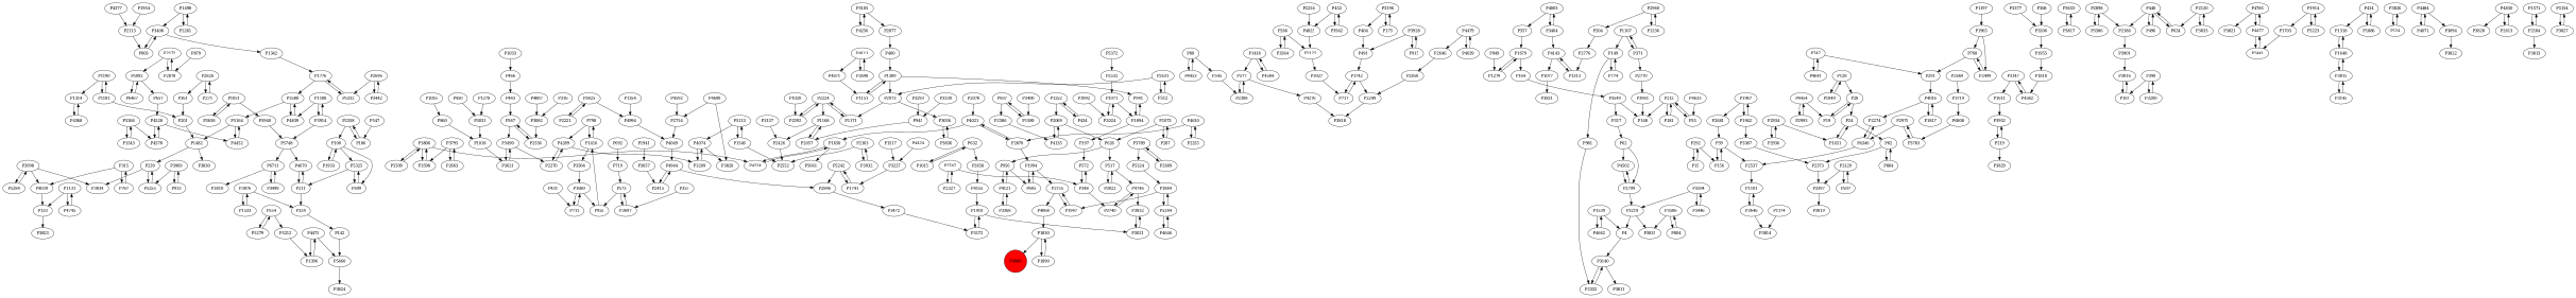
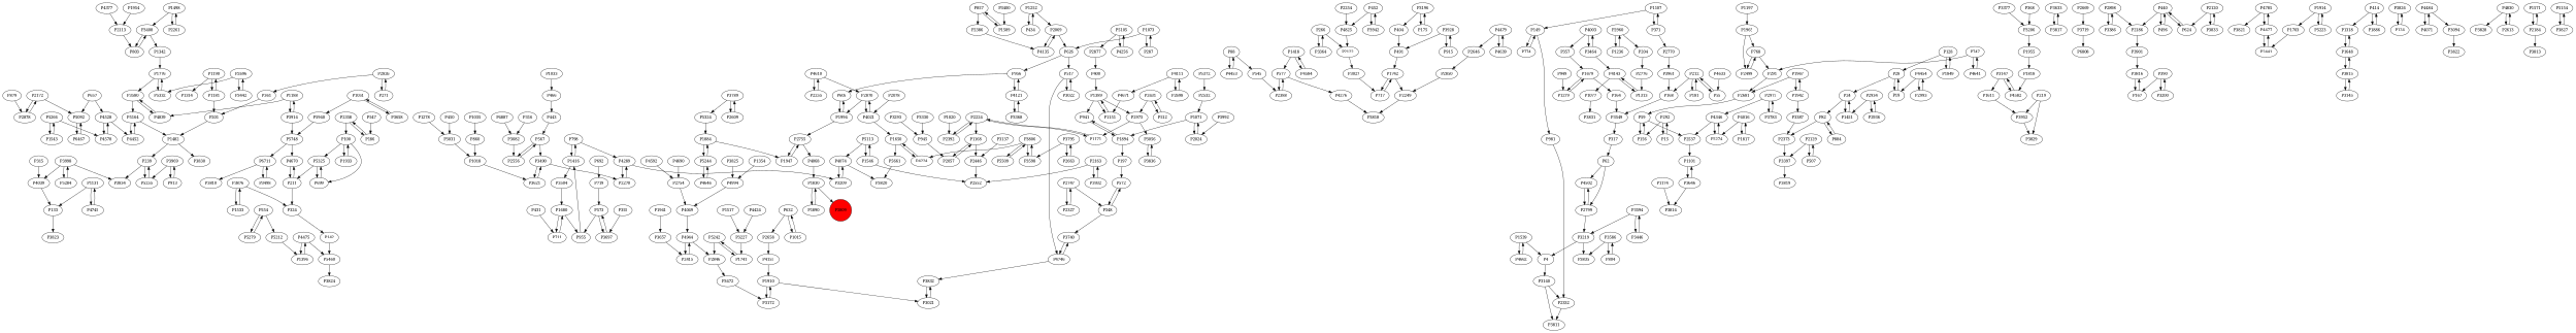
  digraph {
    fontname="Noto Serif"
    node [fontname="Noto Serif"]
    edge [fontname="Noto Serif"]
    P1190
    P1181
    P1314
    P201
    P1482
    P5661
    P3820
    P1498
    P3408
    n10 [label=P2261]
    P1342
    P803
    P1776
    P517
    P4746
    P3022
    P3832
    P3740
    P3021
    P2850
    P2249
    P3818
    P168
    P3549
    P317
    P62
    P5325
    P699
    P211
    P4670
    P324
    P5164
    P4452
    P239
    P3830
    P2358
    P100
    P186
    P1933
    P1965
    P768
    P2499
    P291
    P2681
    P2696
    P3442
    P5332
    P3196
    P404
    P175
    P491
    P1742
    P4143
    P1313
    P1077
    P3831
    P3031
    P1018
    P3621
    P3490
    P3992
    P2024
    P1071
    P1894
    P554
    P5279
    P5212
    P1396
    P3783
    P2975
    P4346
    P2537
    P2274
    P2327
    P2747
    P348
    P572
    P717
    P82
    P2373
    P884
    P3397
    P3819
    P181
    P212
    P55
    P357
    P1679
    P1279
    P164
    P4502
    P2799
    P3219
    P4
    P3835
    P2609
    P3789
    P5324
    P1884
    P1252
    P434
    P2069
    P626
    P4135
    P3147
    P1611
    P4582
    P3952
    P219
    P3633
    P3817
    P2826
    P361
    P271
    P3998
    P3834
    P4039
    P5284
    P133
    P2973
    P1171
    P3056
    P2224
    P3836
    P1168
    P2392
    P4021
    P1650
    P2870
    P4224
    P1994
    P4121
    P3368
    P956
    P605
    P5092
    P657
    P6467
    P4528
    P4578
    P266
    P3364
    P2122
    P3027
    P5748
    P6711
    P3810
    P3498
    P3823
    P3580
    P4839
    P3719
    P6808
    P1033
    P466
    P443
    P567
    P4377
    P2113
    P3809 [fillcolor=red shape=circle style=filled]
    P1830
    P1890
    n163 [label=P4825]
    P2254
    P2057
-   P2446 [label=P2426]
+   P2446
    P2552
    P197
    P941
    P292
    P15
    P156
    P59
    P142
    P5460
    P3824
    P2846
    P3472
    P3172
    P1910
    P4662
    P1539
    P3140
    P4944
    P2415
    P1967
    P1942
    P3387
    P798
    P4289
    P1416
    P3209
    P2270
    P3504
    P4074
    P3464
    P4003
    P128
    P28
    P1849
    P19
    P24
    P1451
    P2993
    P4454
    P1389
    P1151
    P440
    P2186
    P496
    P624
    P3901
    P3816
    P2934
    P2936
    P4785
    P3821
    P4477
    P2441
    P1354
    P4994
    P4049
    P1914
    P1703
    P5223
    P2646
    P2556
    P632
    P2658
    P1015
    P4155
    P1101
    P1680
    P955
    P711
    P414
    P1318
    P1886
    P1648
    P3815
    P5266
    P1543
    P3914
    P1188
    P355
    P3697
    P573
    P2755
    P1947
    P4068
    P719
    P545
    P2388
    n254 [label=P577]
    P4276
    P1174
    P3814
    P2120
    P3833
    P4256
    P5105
    P2877
    P400
    P2631
    P512
    P3598
    P3806
    P5509
    P3942
    P452
    P4610
    P2255
    P2698
    P4111
    P4671
    P2754
    P915
    P3928
    P3657
    P3826
    P124
    P390
    P167
    P3200
    P857
    P2386
    P1589
    P1418
    P4584
    P149
    P774
    P981
    P2332
    P3646
    P4633
    P371
    P2770
    P1107
    P3961
    P1941
    P4484
    P4071
    P3094
    P3822
    P4830
    P3828
    P2613
    P2163
    P3932
    P1546
    P5113
    P2129
    P507
    P5255
    P4475
    P2878
    P2172
    P4641
    P747
    P3377
    P3206
    P1955
    P1818
    P1517
    P3227
    P1741
    P5242
    P860
-   P767
    P315
    P1051
    P3658
    P5940
    P5372
    P2532
    P5244
    P4646
    P3594
    P3446
    P879
    P1131
    P4745
    P4016
    P1817
    P2776
    P3829
    P2898
    P3386
    P4453
    P88
    P4887
    P3082
    P1571
    P2184
    P3813
    P3293
    P945
    P3811
    P1197
    P3586
    P804
    P5154
    P3827
    P3825
-   P2221
    P1236
    P2960
    P204
    P3145
    P1954
    P1073
    P287
-   P4368
    P2663
    P3795
    P4479
    P4639
    P3969
    P913
    P2669
    P1020
    P3137
    P368
    n384 [label=P3400]
    P4424
    P949
    P4592
    P692
    P1533
    P3876
    P3330
    P2078
    P547
    P1035
    P431
    P1278
    P450
    P4690
    P316
    P1190 -> P1181
    P1190 -> P1314
    P1181 -> P1190
    P1181 -> P201
-   P1314 -> P4368
    P201 -> P1482
    P1482 -> P239
    P1482 -> P3830
-   P4690 -> P3820
+   P5661 -> P3820
    P1498 -> P3408
    P1498 -> n10
    P3408 -> P1342
    P3408 -> P803
    n10 -> P1498
    P1342 -> P1776
    P803 -> P3408
    P1776 -> P5332
    P1776 -> P3580
    P517 -> P4746
    P517 -> P3022
    P4746 -> P3832
    P4746 -> P3740
    P3022 -> P517
    P3832 -> P3021
    P3740 -> P4746
    P3021 -> P3832
    P2850 -> P2249
    P2249 -> P3818
-   P3549 -> P168
+   P168 -> P3549
    P3549 -> P317
    P317 -> P62
    P62 -> P4502
    P62 -> P2799
    P5325 -> P699
    P5325 -> P211
    P699 -> P5325
    P211 -> P4670
    P211 -> P324
    P4670 -> P211
    P324 -> P142
    P5164 -> P1482
    P5164 -> P4452
    P4452 -> P5164
    P239 -> P3834
    P239 -> P5255
    P2358 -> P100
    P2358 -> P186
    P100 -> P5325
    P100 -> P699
    P100 -> P1933
    P186 -> P2358
    P1933 -> P100
    P1965 -> P768
    P1965 -> P2499
    P768 -> P2499
    P768 -> P291
    P2499 -> P768
-   P291 -> P4016
+   P291 -> P2681
    P2681 -> P59
    P2696 -> P3442
    P2696 -> P5332
    P3442 -> P2696
    P5332 -> P1776
    P3196 -> P404
    P3196 -> P175
    P404 -> P491
    P175 -> P3196
    P491 -> P1742
    P1742 -> P2249
    P1742 -> P717
    P4143 -> P1313
    P4143 -> P1077
    P1313 -> P4143
    P1077 -> P3831
    P3031 -> P1018
    P1018 -> P3621
    P3621 -> P3490
    P3490 -> P3621
    P3490 -> P2270
    P3992 -> P2024
    P2024 -> P1071
    P1071 -> P2024
    P1071 -> P1894
    P1894 -> P197
    P1894 -> P941
    P554 -> P5279
    P554 -> P5212
    P5279 -> P554
    P5212 -> P1396
    P1396 -> P4475
    P3783 -> P2975
    P2975 -> P3783
    P2975 -> P4346
    P4346 -> P2537
    P4346 -> P2274
    P2537 -> P1101
    P2274 -> P4346
    P2327 -> P2747
    P2747 -> P2327
    P2747 -> P348
    P348 -> P3740
    P348 -> P572
    P572 -> P348
    P717 -> P1742
    P82 -> P2373
    P82 -> P884
    P2373 -> P3397
    P884 -> P82
    P3397 -> P3819
    P181 -> P212
    P212 -> P168
    P212 -> P181
    P212 -> P55
    P55 -> P212
    P357 -> P1679
    P1679 -> P1279
    P1679 -> P164
    P1279 -> P1679
    P164 -> P3549
    P4502 -> P2799
    P2799 -> P4502
    P2799 -> P3219
    P3219 -> P4
    P3219 -> P3835
    P4 -> P3140
    P2609 -> P3789
    P3789 -> P2609
    P3789 -> P5324
    P5324 -> P1884
    P1884 -> P1947
    P1884 -> P5244
    P1252 -> P434
    P1252 -> P2069
    P434 -> P1252
    P2069 -> P626
    P2069 -> P4135
    P626 -> P517
    P626 -> P956
    P4135 -> P2069
    P3147 -> P1611
    P3147 -> P4582
    P1611 -> P3952
    P4582 -> P3147
-   P3952 -> P219
+   P3952 -> P3829
    P219 -> P3952
    P219 -> P3829
    P3633 -> P3817
    P3817 -> P3633
    P2826 -> P361
    P2826 -> P271
    P361 -> P201
    P271 -> P2826
    P3998 -> P3834
    P3998 -> P4039
    P3998 -> P5284
    P4039 -> P133
    P5284 -> P3998
    P133 -> P3823
    P2973 -> P1171
    P2973 -> P3056
    P1171 -> P2224
    P3056 -> P3836
    P2224 -> P1171
    P2224 -> P1168
    P2224 -> P2392
    P3836 -> P3056
    P1168 -> P2057
    P1168 -> P2446
    P2392 -> P2224
    P4021 -> P1650
    P4021 -> P2870
    P1650 -> P5661
    P1650 -> P4224
    P2870 -> P4021
    P2870 -> P1994
    P4224 -> P1650
    P1994 -> P605
    P1994 -> P2755
    P4121 -> P3368
    P4121 -> P956
    P3368 -> P4121
    P956 -> P4121
    P956 -> P605
    P605 -> P1994
-   P5092 -> P657
+   P657 -> P5092
    P5092 -> P6467
    P657 -> P4528
    P6467 -> P5092
    P4528 -> P4452
    P4528 -> P4578
    P4578 -> P4528
    P266 -> P3364
    P266 -> P2122
    P3364 -> P266
    P2122 -> P3027
    P3027 -> P717
    P5748 -> P4670
    P5748 -> P6711
    P6711 -> P3810
    P6711 -> P3498
    P3498 -> P6711
    P3580 -> P5164
    P3580 -> P4839
    P4839 -> P3580
    P3719 -> P6808
-   P6808 -> P3783
    P1033 -> P466
    P466 -> P443
    P443 -> P567
    P567 -> P3490
    P567 -> P2556
    P4377 -> P2113
    P2113 -> P803
    P1830 -> P3809
    P1830 -> P1890
    P1890 -> P1830
    n163 -> P2122
    P2254 -> n163
    P2057 -> P1168
    P2446 -> P2552
    P197 -> P572
    P941 -> P1894
    P292 -> P15
    P292 -> P156
    P15 -> P292
    P156 -> P59
    P59 -> P2537
    P59 -> P156
    P142 -> P5460
    P5460 -> P3824
    P2846 -> P3472
    P3472 -> P3172
    P3172 -> P1910
    P1910 -> P3021
    P1910 -> P3172
    P4662 -> P1539
    P1539 -> P4
    P1539 -> P4662
    P3140 -> P2332
    P3140 -> P3811
    P4944 -> P2846
    P4944 -> P2415
    P2415 -> P4944
    P1967 -> P2681
    P1967 -> P1942
    P1942 -> P1967
    P1942 -> P3387
    P3387 -> P2373
    P798 -> P4289
    P798 -> P1416
    P4289 -> P3209
    P4289 -> P2270
    P1416 -> P798
    P1416 -> P3504
    P3209 -> P4074
    P2270 -> P4289
    P3504 -> P1680
    P4074 -> P3820
    P4074 -> P3209
    P3464 -> P4143
    P3464 -> P4003
    P4003 -> P357
    P4003 -> P3464
    P128 -> P28
    P128 -> P1849
    P28 -> P19
    P28 -> P24
    P1849 -> P128
    P19 -> P28
    P24 -> P82
    P24 -> P1451
    P1451 -> P24
    P2993 -> P4454
    P4454 -> P19
    P4454 -> P2993
    P1389 -> P2973
    P1389 -> P941
    P1389 -> P1151
    P1151 -> P1389
    P440 -> P2186
    P440 -> P496
    P440 -> P624
    P2186 -> P3901
    P496 -> P440
    P624 -> P440
    P3901 -> P3816
    P3816 -> P167
    P2934 -> P1451
    P2934 -> P2936
    P2936 -> P2934
    P4785 -> P3821
    P4785 -> P4477
    P4477 -> P4785
    P4477 -> P2441
    P2441 -> P4477
    P1354 -> P4994
    P4994 -> P4049
    P4049 -> P4944
    P1914 -> P1703
    P1914 -> P5223
    P1703 -> P2441
    P5223 -> P1914
    P2646 -> P2850
    P2556 -> P567
    P632 -> P2658
    P632 -> P1015
    P2658 -> P4155
    P1015 -> P632
    P4155 -> P1910
    P1101 -> P3646
    P1680 -> P955
    P1680 -> P711
    P955 -> P1416
    P711 -> P1680
    P414 -> P1318
    P414 -> P1886
    P1318 -> P1648
    P1886 -> P414
    P1648 -> P1318
    P1648 -> P3815
    P3815 -> P1648
    P3815 -> P3145
    P5266 -> P4578
    P5266 -> P1543
    P1543 -> P5266
    P3914 -> P5748
    P3914 -> P1188
    P1188 -> P4839
    P1188 -> P3914
    P355 -> P3697
    P3697 -> P573
    P573 -> P955
    P573 -> P3697
    P2755 -> P1947
    P2755 -> P4068
    P1947 -> P2755
    P4068 -> P1830
    P719 -> P573
    P545 -> P2388
    P2388 -> n254
    n254 -> P2388
    n254 -> P4276
    P4276 -> P3818
    P1174 -> P3814
    P2120 -> P624
    P2120 -> P3833
    P3833 -> P2120
    P4256 -> P5105
    P5105 -> P4256
    P5105 -> P2877
    P2877 -> P400
    P400 -> P1389
    P2631 -> P2973
    P2631 -> P512
    P512 -> P2631
    P3598 -> P3806
    P3806 -> P4224
    P3806 -> P3598
    P3806 -> P5509
    P5509 -> P3806
    P3942 -> P452
    P452 -> n163
    P452 -> P3942
    P4610 -> P2870
    P4610 -> P2255
    P2255 -> P4610
    P2698 -> P4111
    P4111 -> P2698
    P4111 -> P4671
    P4671 -> P1151
    P2754 -> P4049
    P915 -> P3928
    P3928 -> P491
    P3928 -> P915
    P3657 -> P2415
    P3826 -> P124
    P124 -> P3826
    P390 -> P167
    P390 -> P3200
    P167 -> P3816
    P3200 -> P390
    P857 -> P2386
    P857 -> P1589
    P2386 -> P4135
    P1589 -> P857
    P1418 -> n254
    P1418 -> P4584
    P4584 -> P1418
    P149 -> P774
    P149 -> P981
    P774 -> P149
    P981 -> P2332
-   P2332 -> P3140
+   P2332 -> P3811
    P3646 -> P1101
    P3646 -> P3814
    P4633 -> P55
    P371 -> P2770
    P371 -> P1107
    P2770 -> P3961
    P1107 -> P149
    P1107 -> P371
    P3961 -> P168
    P1941 -> P3657
    P4484 -> P4071
    P4484 -> P3094
    P4071 -> P4484
    P3094 -> P3822
    P4830 -> P3828
    P4830 -> P2613
    P2613 -> P4830
    P2163 -> P2552
    P2163 -> P3932
    P3932 -> P2163
    P1546 -> P2552
    P1546 -> P5113
    P5113 -> P4074
    P5113 -> P1546
    P2129 -> P3397
    P2129 -> P507
    P507 -> P2129
    P5255 -> P239
    P4475 -> P1396
    P4475 -> P5460
    P2878 -> P2172
    P2172 -> P5092
    P2172 -> P2878
    P4641 -> P747
    P747 -> P291
    P747 -> P4641
    P3377 -> P3206
    P3206 -> P1955
    P1955 -> P1818
    P1818 -> P4582
    P1517 -> P3227
    P3227 -> P1741
    P1741 -> P5242
    P5242 -> P2846
    P5242 -> P1741
    P860 -> P1018
-   P767 -> P315
    P315 -> P4039
-   P315 -> P767
    P1051 -> P3658
    P1051 -> P5940
    P3658 -> P1051
    P5940 -> P5748
    P5372 -> P2532
    P2532 -> P1071
    P5244 -> P1884
    P5244 -> P4646
    P4646 -> P5244
    P3594 -> P3219
    P3594 -> P3446
    P3446 -> P3594
    P879 -> P2878
    P1131 -> P133
    P1131 -> P4745
    P4745 -> P1131
    P4016 -> P2274
    P4016 -> P1817
    P1817 -> P4016
    P2776 -> P1313
    P2898 -> P2186
    P2898 -> P3386
    P3386 -> P2898
    P4453 -> P88
    P88 -> P545
    P88 -> P4453
    P4887 -> P3082
    P3082 -> P2556
    P1571 -> P2184
    P2184 -> P1571
    P2184 -> P3813
    P3293 -> P945
    P945 -> P2057
    P1197 -> P1965
    P3586 -> P3835
    P3586 -> P804
    P804 -> P3586
    P5154 -> P3827
    P3827 -> P5154
    P3825 -> P4994
-   P3825 -> P2221
-   P2221 -> P3825
    P1236 -> P2960
    P2960 -> P1236
    P2960 -> P204
    P204 -> P2776
    P3145 -> P3815
    P1954 -> P2113
    P1073 -> P626
    P1073 -> P287
    P287 -> P1073
-   P4368 -> P1314
    P2663 -> P3795
    P3795 -> P3598
    P3795 -> P2663
    P4479 -> P2646
    P4479 -> P4639
    P4639 -> P4479
    P3969 -> P5255
    P3969 -> P913
    P913 -> P3969
    P2669 -> P3719
    P1020 -> P2392
    P3137 -> P2446
    P368 -> P3206
    n384 -> P1589
    P4424 -> P3227
    P949 -> P1279
    P4592 -> P2754
    P692 -> P719
    P1533 -> P3876
    P3876 -> P324
    P3876 -> P1533
    P3330 -> P945
    P2078 -> P4021
    P547 -> P186
    P1035 -> P860
    P431 -> P711
    P1278 -> P3031
    P450 -> P3031
    P4690 -> P2754
    P316 -> P3082
  }
